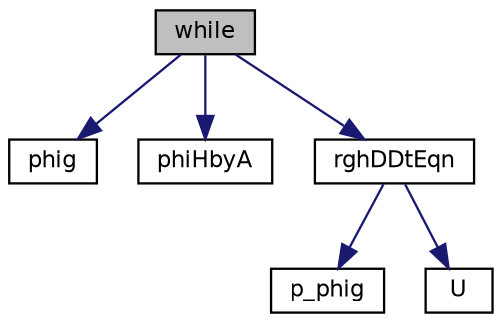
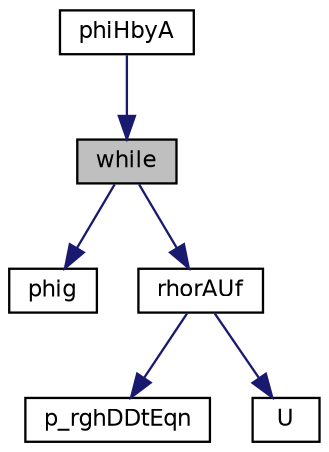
  digraph {
    rankdir=TB
    node [color=black fontname=Helvetica fontsize=10 shape=record]
    edge [color=midnightblue fontname=Helvetica fontsize=10 labelfontname=Helvetica labelfontsize=10 style=solid]
    n1 [fillcolor=grey75 fontcolor=black height=0.2 label=while style=filled width=0.4]
    n2 [height=0.2 label=phig width=0.4]
    n3 [height=0.2 label=phiHbyA width=0.4]
-   n4 [height=0.2 label=rghDDtEqn width=0.4]
-   n5 [height=0.2 label=p_phig width=0.4]
+   n4 [height=0.2 label=rhorAUf width=0.4]
+   n5 [height=0.2 label=p_rghDDtEqn width=0.4]
    n6 [height=0.2 label=U width=0.4]
    n1 -> n2
-   n1 -> n3
+   n3 -> n1
    n1 -> n4
    n4 -> n5
    n4 -> n6
  }
